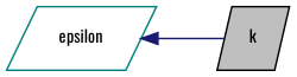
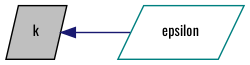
  digraph {
    rankdir=LR
    fontname=Oswald
    node [fontname=Oswald fontsize=10 shape=parallelogram]
    n1 [color=black fillcolor=grey75 fontcolor=black height=0.2 label=k style=filled width=0.4]
    n2 [color=teal height=0.2 label=epsilon width=0.4]
-   n2 -> n1 [color=midnightblue dir=back fontname=Oswald fontsize=10 labelfontname=FreeSans labelfontsize=10 style=solid]
+   n1 -> n2 [color=midnightblue dir=back fontname=Oswald fontsize=10 labelfontname=FreeSans labelfontsize=10 style=solid]
  }
